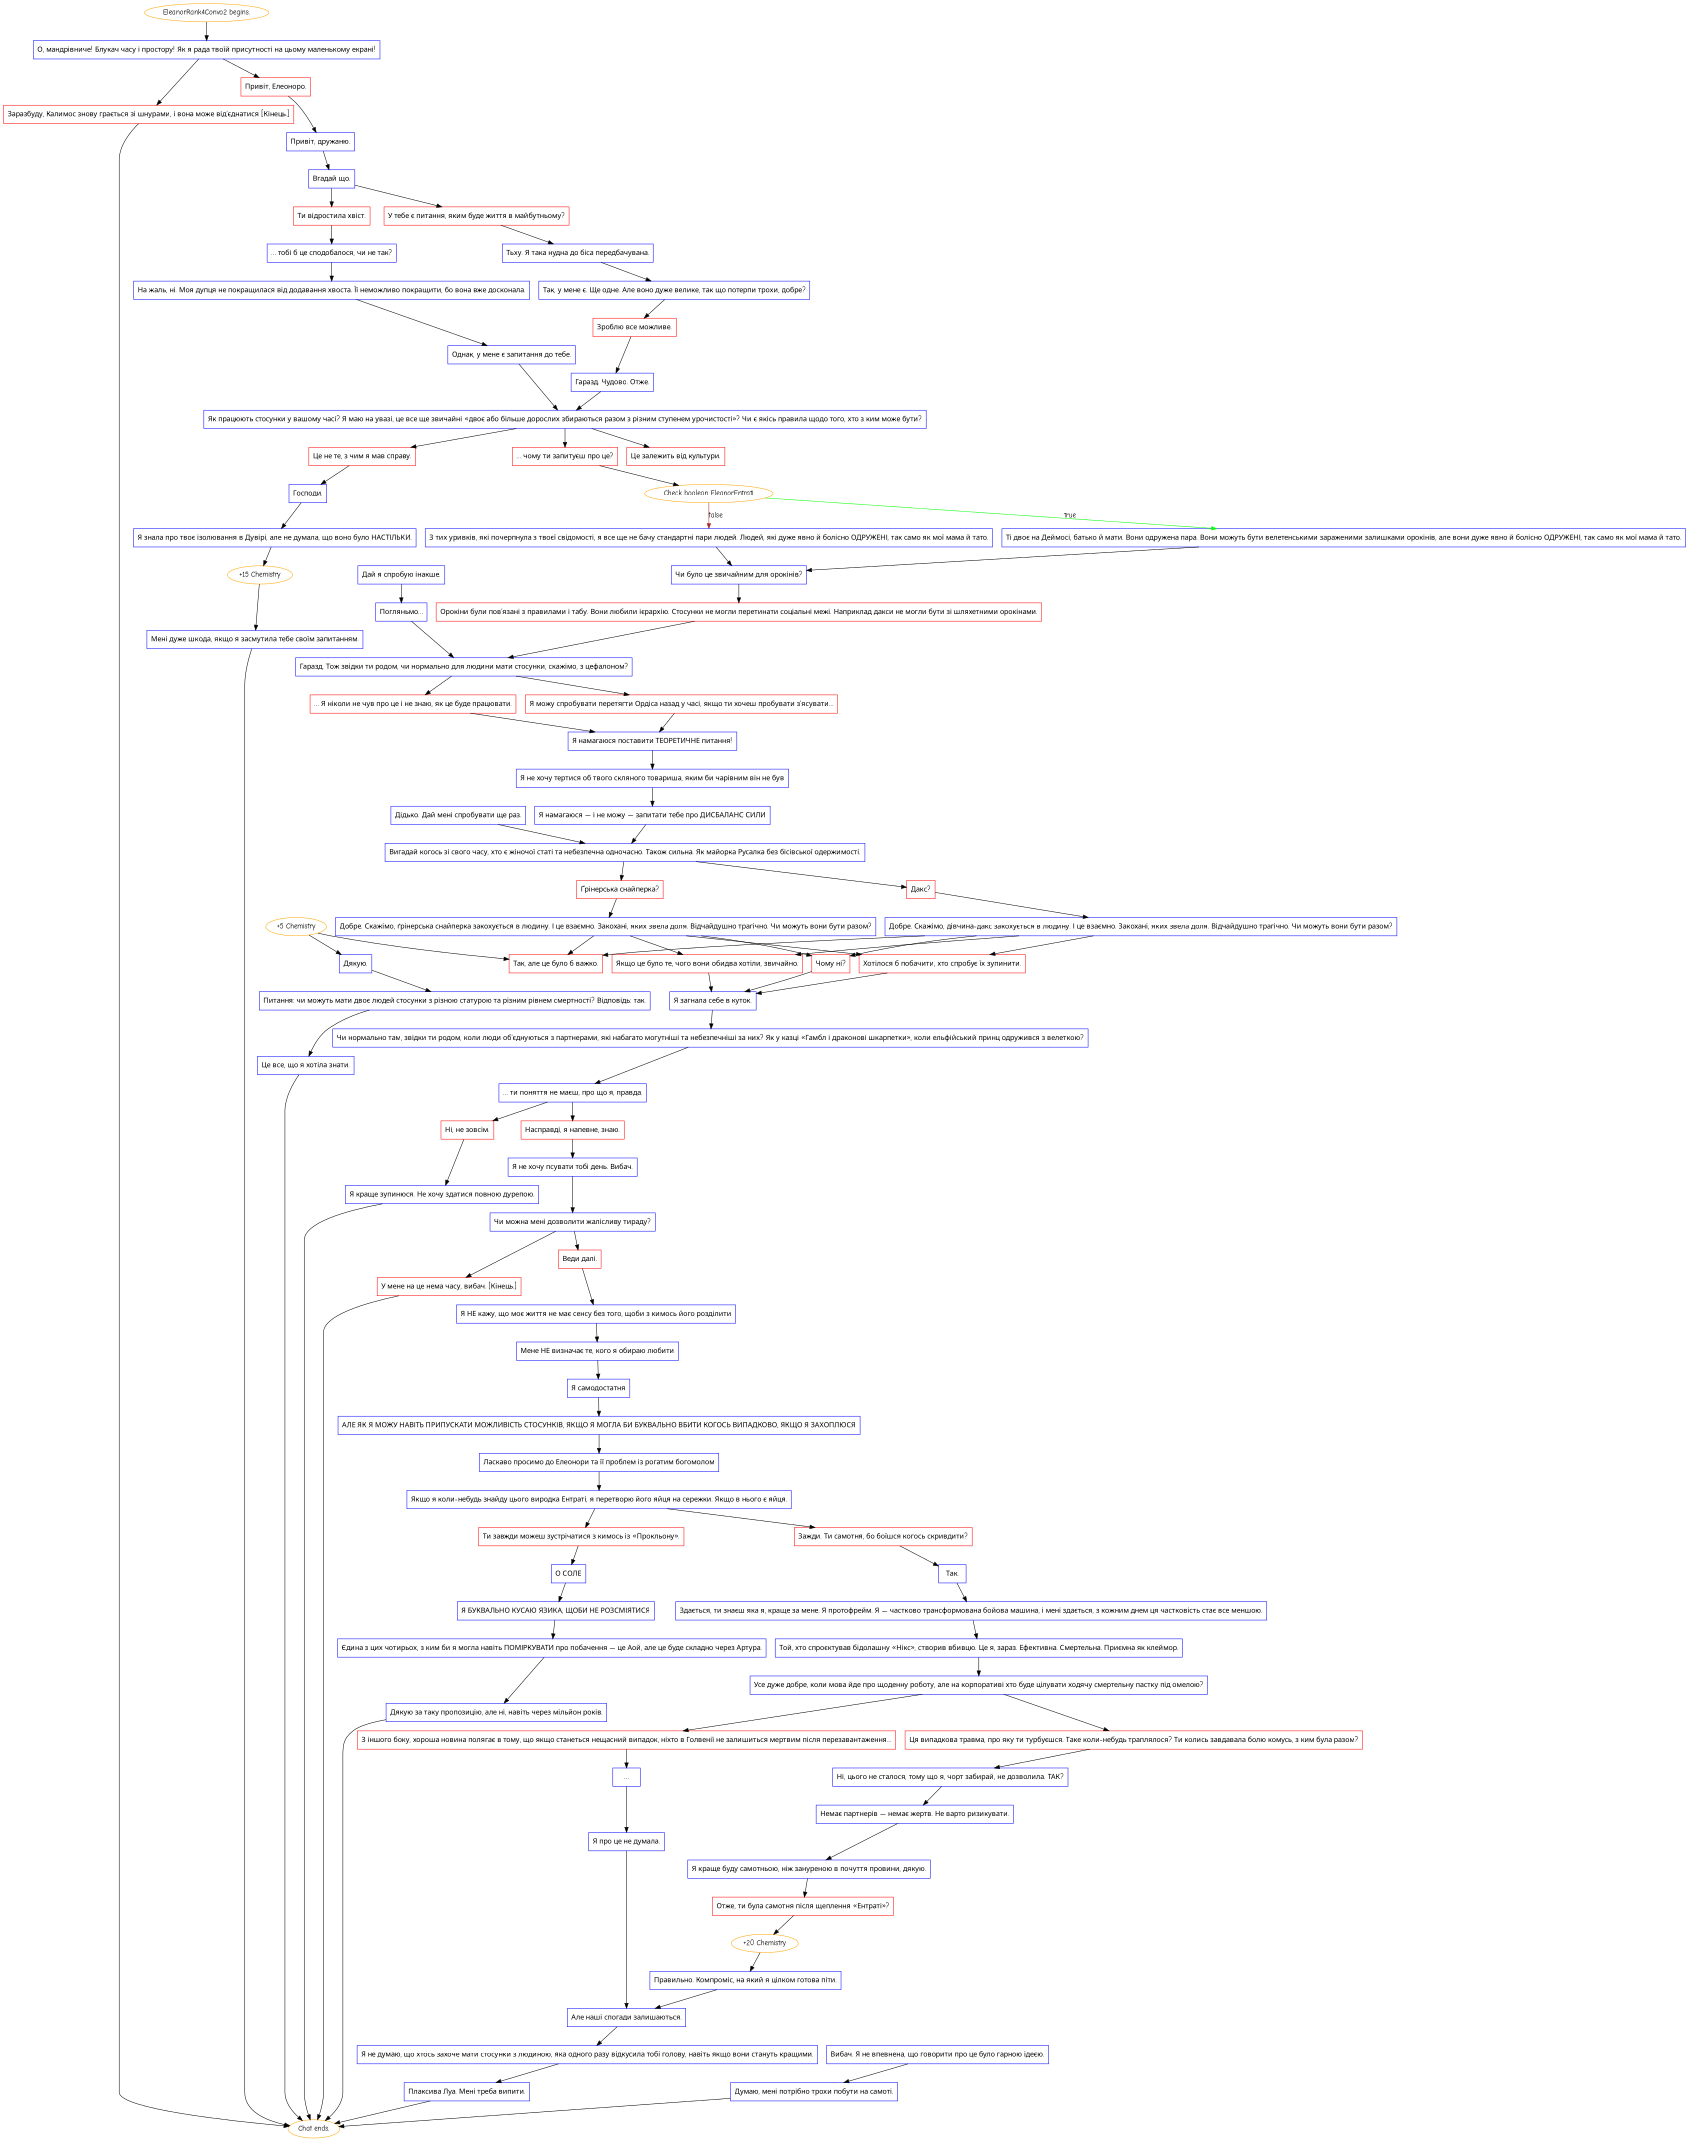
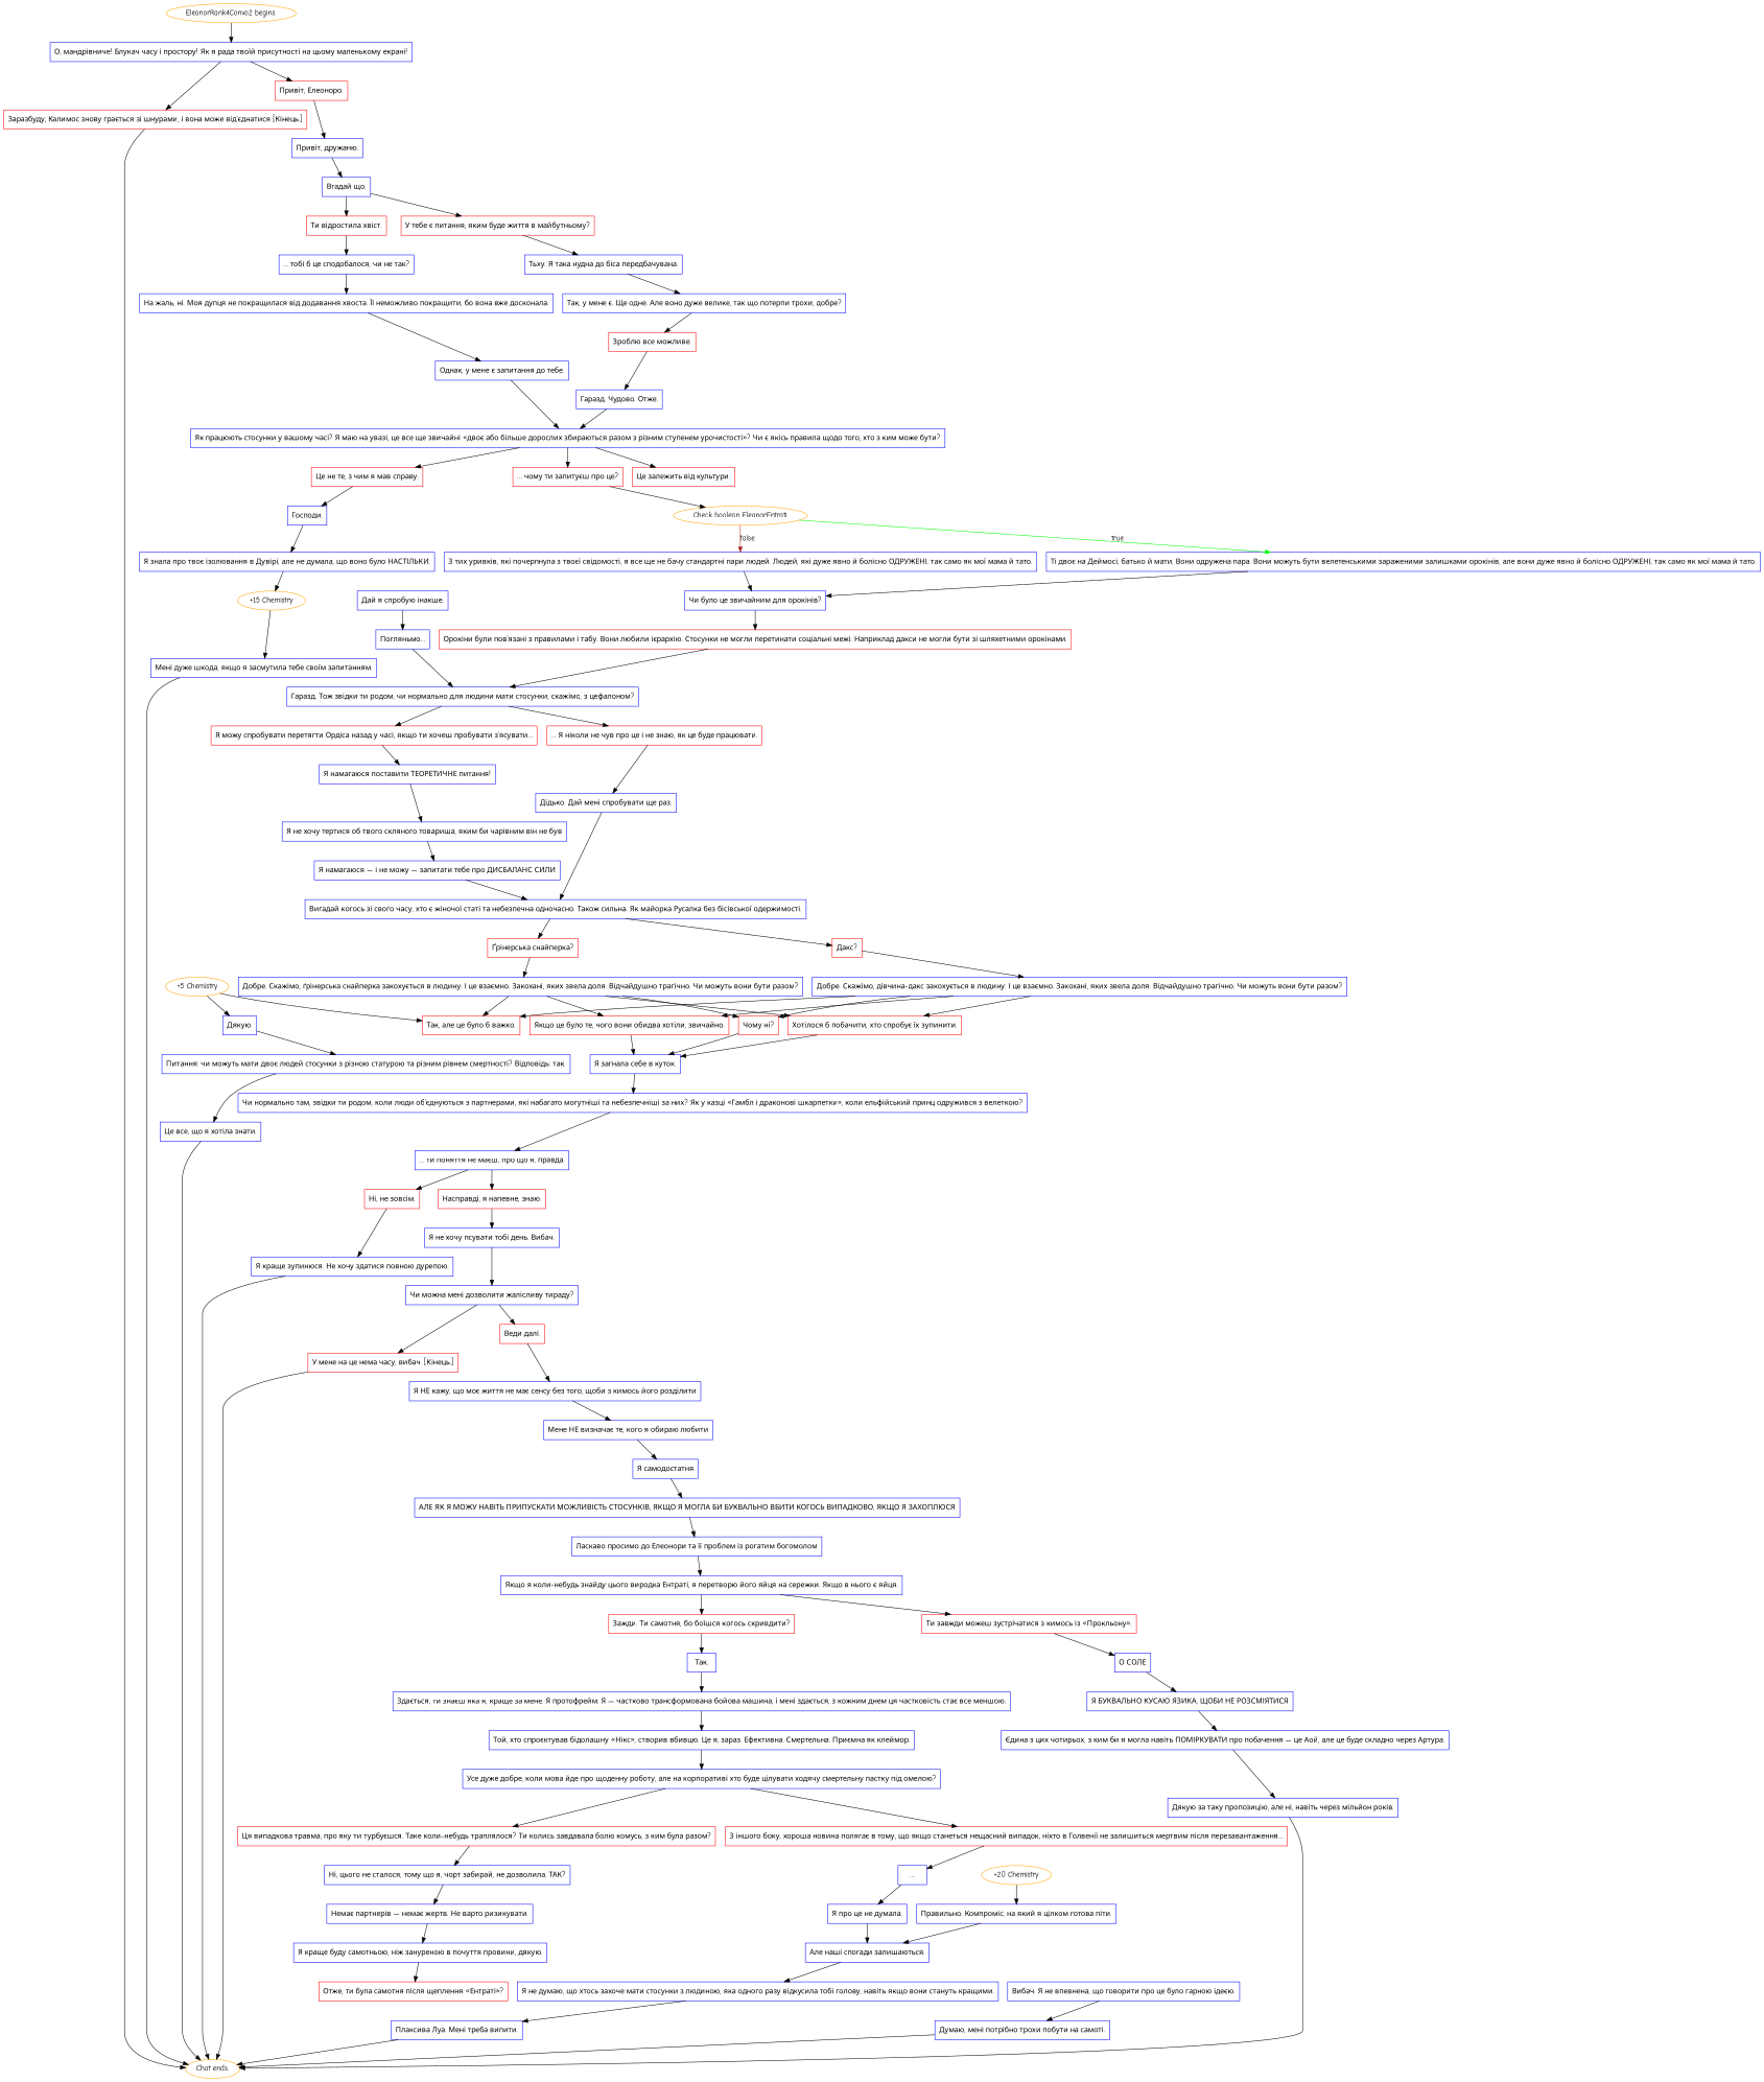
  digraph {
    fontname="Comic Neue"
    node [color=blue fontname="Comic Neue" shape=box]
    edge [fontname="Comic Neue"]
    "EleanorRank4Convo2 begins." [color=orange shape=""]
    n2 [label="О, мандрівниче! Блукач часу і простору! Як я рада твоїй присутності на цьому маленькому екрані!"]
    n3 [color=red label="Привіт, Елеоноро."]
    n4 [color=red label="Заразбуду, Калимос знову грається зі шнурами, і вона може від’єднатися [Кінець.]"]
    n5 [label="Привіт, дружаню."]
    "Chat ends." [color=orange shape=""]
    n7 [label="Вгадай що."]
    n8 [color=red label="У тебе є питання, яким буде життя в майбутньому?"]
    n9 [color=red label="Ти відростила хвіст."]
    n10 [label="Тьху. Я така нудна до біса передбачувана."]
    n11 [label="… тобі б це сподобалося, чи не так?"]
    n12 [label="Так, у мене є. Ще одне. Але воно дуже велике, так що потерпи трохи, добре?"]
    n13 [label="На жаль, ні. Моя дупця не покращилася від додавання хвоста. Її неможливо покращити, бо вона вже досконала."]
    n14 [color=red label="Зроблю все можливе."]
    n15 [label="Однак, у мене є запитання до тебе."]
    n16 [label="Гаразд. Чудово. Отже."]
    n17 [label="Як працюють стосунки у вашому часі? Я маю на увазі, це все ще звичайні «двоє або більше дорослих збираються разом з різним ступенем урочистості»? Чи є якісь правила щодо того, хто з ким може бути?"]
    n18 [color=red label="Це не те, з чим я мав справу."]
    n19 [color=red label="Це залежить від культури."]
    n20 [color=red label="… чому ти запитуєш про це?"]
    n21 [label="Господи."]
    n22 [color=orange label="Check boolean EleanorEntrati" shape=""]
    n23 [label="Я знала про твоє ізолювання в Дувірі, але не думала, що воно було НАСТІЛЬКИ."]
    n24 [label="Ті двоє на Деймосі, батько й мати. Вони одружена пара. Вони можуть бути велетенськими зараженими залишками орокінів, але вони дуже явно й болісно ОДРУЖЕНІ, так само як мої мама й тато."]
    n25 [label="З тих уривків, які почерпнула з твоєї свідомості, я все ще не бачу стандартні пари людей. Людей, які дуже явно й болісно ОДРУЖЕНІ, так само як мої мама й тато."]
    n26 [color=orange label="+15 Chemistry" shape=""]
    n27 [label="Дай я спробую інакше."]
    n28 [label="Погляньмо…"]
    n29 [label="Чи було це звичайним для орокінів?"]
    n30 [label="Мені дуже шкода, якщо я засмутила тебе своїм запитанням."]
    n31 [label="Гаразд. Тож звідки ти родом, чи нормально для людини мати стосунки, скажімо, з цефалоном?"]
    n32 [color=red label="Орокіни були пов’язані з правилами і табу. Вони любили ієрархію. Стосунки не могли перетинати соціальні межі. Наприклад дакси не могли бути зі шляхетними орокінами."]
    n33 [color=red label="Я можу спробувати перетягти Ордіса назад у часі, якщо ти хочеш пробувати з’ясувати…"]
    n34 [color=red label="… Я ніколи не чув про це і не знаю, як це буде працювати."]
    n35 [label="Я намагаюся поставити ТЕОРЕТИЧНЕ питання!"]
    n36 [label="Дідько. Дай мені спробувати ще раз."]
    n37 [label="Я не хочу тертися об твого скляного товариша, яким би чарівним він не був"]
    n38 [label="Вигадай когось зі свого часу, хто є жіночої статі та небезпечна одночасно. Також сильна. Як майорка Русалка без бісівської одержимості."]
    n39 [label="Я намагаюся — і не можу — запитати тебе про ДИСБАЛАНС СИЛИ"]
    n40 [color=red label="Ґрінерська снайперка?"]
    n41 [color=red label="Дакс?"]
    n42 [label="Добре. Скажімо, ґрінерська снайперка закохується в людину. І це взаємно. Закохані, яких звела доля. Відчайдушно трагічно. Чи можуть вони бути разом?"]
    n43 [label="Добре. Скажімо, дівчина-дакс закохується в людину. І це взаємно. Закохані, яких звела доля. Відчайдушно трагічно. Чи можуть вони бути разом?"]
    n44 [color=red label="Якщо це було те, чого вони обидва хотіли, звичайно."]
    n45 [color=red label="Чому ні?"]
    n46 [color=red label="Хотілося б побачити, хто спробує їх зупинити."]
    n47 [color=red label="Так, але це було б важко."]
    n48 [label="Я загнала себе в куток."]
    n49 [label="Чи нормально там, звідки ти родом, коли люди об’єднуються з партнерами, які набагато могутніші та небезпечніші за них? Як у казці «Гамбл і драконові шкарпетки», коли ельфійський принц одружився з велеткою?"]
    n50 [color=orange label="+5 Chemistry" shape=""]
    n51 [label="Дякую."]
    n52 [label="… ти поняття не маєш, про що я, правда."]
    n53 [label="Питання: чи можуть мати двоє людей стосунки з різною статурою та різним рівнем смертності? Відповідь: так."]
    n54 [color=red label="Насправді, я напевне, знаю."]
    n55 [color=red label="Ні, не зовсім."]
    n56 [label="Це все, що я хотіла знати."]
    n57 [label="Я не хочу псувати тобі день. Вибач."]
    n58 [label="Я краще зупинюся. Не хочу здатися повною дурепою."]
    n59 [label="Чи можна мені дозволити жалісливу тираду?"]
    n60 [color=red label="Веди далі."]
    n61 [color=red label="У мене на це нема часу, вибач. [Кінець.]"]
    n62 [label="Я НЕ кажу, що моє життя не має сенсу без того, щоби з кимось його розділити"]
    n63 [label="Мене НЕ визначає те, кого я обираю любити"]
    n64 [label="Я самодостатня"]
    n65 [label="АЛЕ ЯК Я МОЖУ НАВІТЬ ПРИПУСКАТИ МОЖЛИВІСТЬ СТОСУНКІВ, ЯКЩО Я МОГЛА БИ БУКВАЛЬНО ВБИТИ КОГОСЬ ВИПАДКОВО, ЯКЩО Я ЗАХОПЛЮСЯ"]
    n66 [label="Ласкаво просимо до Елеонори та її проблем із рогатим богомолом"]
    n67 [label="Якщо я коли-небудь знайду цього виродка Ентраті, я перетворю його яйця на сережки. Якщо в нього є яйця."]
    n68 [color=red label="Ти завжди можеш зустрічатися з кимось із «Прокльону»."]
    n69 [color=red label="Зажди. Ти самотня, бо боїшся когось скривдити?"]
    n70 [label="О СОЛЕ"]
    n71 [label="Так."]
    n72 [label="Я БУКВАЛЬНО КУСАЮ ЯЗИКА, ЩОБИ НЕ РОЗСМІЯТИСЯ"]
    n73 [label="Здається, ти знаєш яка я, краще за мене. Я протофрейм. Я — частково трансформована бойова машина, і мені здається, з кожним днем ця частковість стає все меншою."]
    n74 [label="Єдина з цих чотирьох, з ким би я могла навіть ПОМІРКУВАТИ про побачення — це Аой, але це буде складно через Артура."]
    n75 [label="Той, хто спроєктував бідолашну «Нікс», створив вбивцю. Це я, зараз. Ефективна. Смертельна. Приємна як клеймор."]
    n76 [label="Дякую за таку пропозицію, але ні, навіть через мільйон років."]
    n77 [label="Усе дуже добре, коли мова йде про щоденну роботу, але на корпоративі хто буде цілувати ходячу смертельну пастку під омелою?"]
    n78 [color=red label="Ця випадкова травма, про яку ти турбуєшся. Таке коли-небудь траплялося? Ти колись завдавала болю комусь, з ким була разом?"]
    n79 [color=red label="З іншого боку, хороша новина полягає в тому, що якщо станеться нещасний випадок, ніхто в Голвенії не залишиться мертвим після перезавантаження…"]
    n80 [label="Ні, цього не сталося, тому що я, чорт забирай, не дозволила. ТАК?"]
    n81 [label="…"]
    n82 [label="Немає партнерів — немає жертв. Не варто ризикувати."]
    n83 [label="Я про це не думала."]
    n84 [label="Я краще буду самотньою, ніж зануреною в почуття провини, дякую."]
    n85 [label="Але наші спогади залишаються."]
    n86 [color=red label="Отже, ти була самотня після щеплення «Ентраті»?"]
    n87 [label="Я не думаю, що хтось захоче мати стосунки з людиною, яка одного разу відкусила тобі голову, навіть якщо вони стануть кращими."]
    n88 [color=orange label="+20 Chemistry" shape=""]
    n89 [label="Плаксива Луа. Мені треба випити."]
    n90 [label="Правильно. Компроміс, на який я цілком готова піти."]
    n91 [label="Вибач. Я не впевнена, що говорити про це було гарною ідеєю."]
    n92 [label="Думаю, мені потрібно трохи побути на самоті."]
    "EleanorRank4Convo2 begins." -> n2
    n2 -> n3
    n2 -> n4
    n3 -> n5
    n4 -> "Chat ends."
    n5 -> n7
    n7 -> n8
    n7 -> n9
    n8 -> n10
    n9 -> n11
    n10 -> n12
    n11 -> n13
    n12 -> n14
    n13 -> n15
    n14 -> n16
    n15 -> n17
    n16 -> n17
    n17 -> n18
    n17 -> n19
    n17 -> n20
    n18 -> n21
    n20 -> n22
    n21 -> n23
    n22 -> n24 [color=green label=true]
    n22 -> n25 [color=brown label=false]
    n23 -> n26
    n24 -> n29
    n25 -> n29
    n26 -> n30
    n27 -> n28
    n28 -> n31
    n29 -> n32
    n30 -> "Chat ends."
    n31 -> n33
    n31 -> n34
    n32 -> n31
    n33 -> n35
-   n34 -> n35
+   n34 -> n36
    n35 -> n37
    n36 -> n38
    n37 -> n39
    n38 -> n40
    n38 -> n41
    n39 -> n38
    n40 -> n42
    n41 -> n43
    n42 -> n44
    n42 -> n45
    n42 -> n46
    n42 -> n47
    n43 -> n44
    n43 -> n45
    n43 -> n46
    n43 -> n47
    n44 -> n48
    n45 -> n48
    n46 -> n48
    n48 -> n49
    n49 -> n52
    n50 -> n47
    n50 -> n51
    n51 -> n53
    n52 -> n54
    n52 -> n55
    n53 -> n56
    n54 -> n57
    n55 -> n58
    n56 -> "Chat ends."
    n57 -> n59
    n58 -> "Chat ends."
    n59 -> n60
    n59 -> n61
    n60 -> n62
    n61 -> "Chat ends."
    n62 -> n63
    n63 -> n64
    n64 -> n65
    n65 -> n66
    n66 -> n67
    n67 -> n68
    n67 -> n69
    n68 -> n70
    n69 -> n71
    n70 -> n72
    n71 -> n73
    n72 -> n74
    n73 -> n75
    n74 -> n76
    n75 -> n77
    n76 -> "Chat ends."
    n77 -> n78
    n77 -> n79
    n78 -> n80
    n79 -> n81
    n80 -> n82
    n81 -> n83
    n82 -> n84
    n83 -> n85
    n84 -> n86
    n85 -> n87
-   n86 -> n88
    n87 -> n89
    n88 -> n90
    n89 -> "Chat ends."
    n90 -> n85
    n91 -> n92
    n92 -> "Chat ends."
  }
